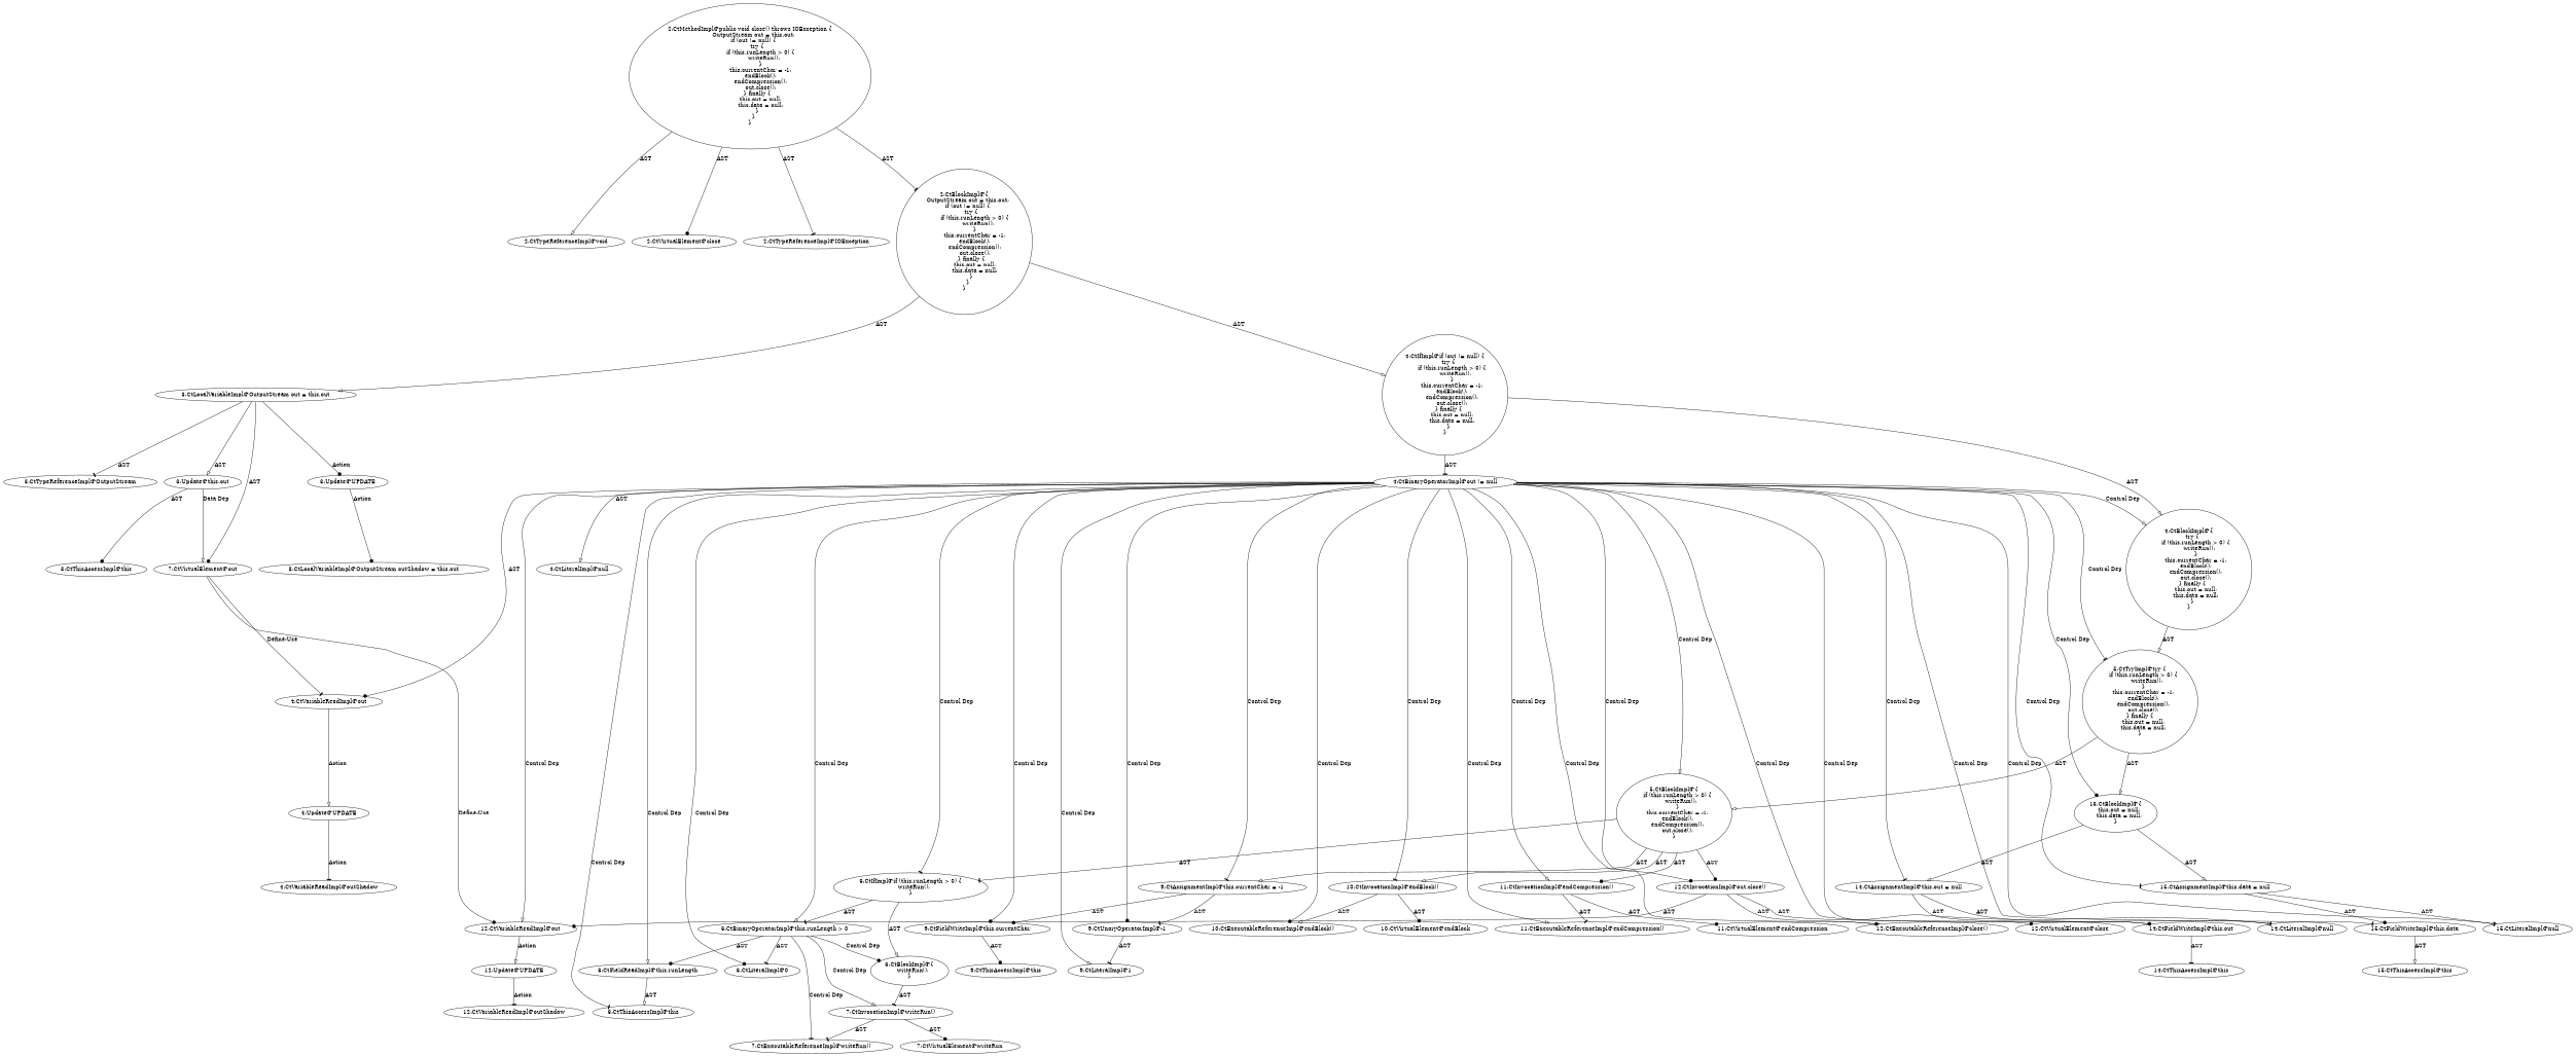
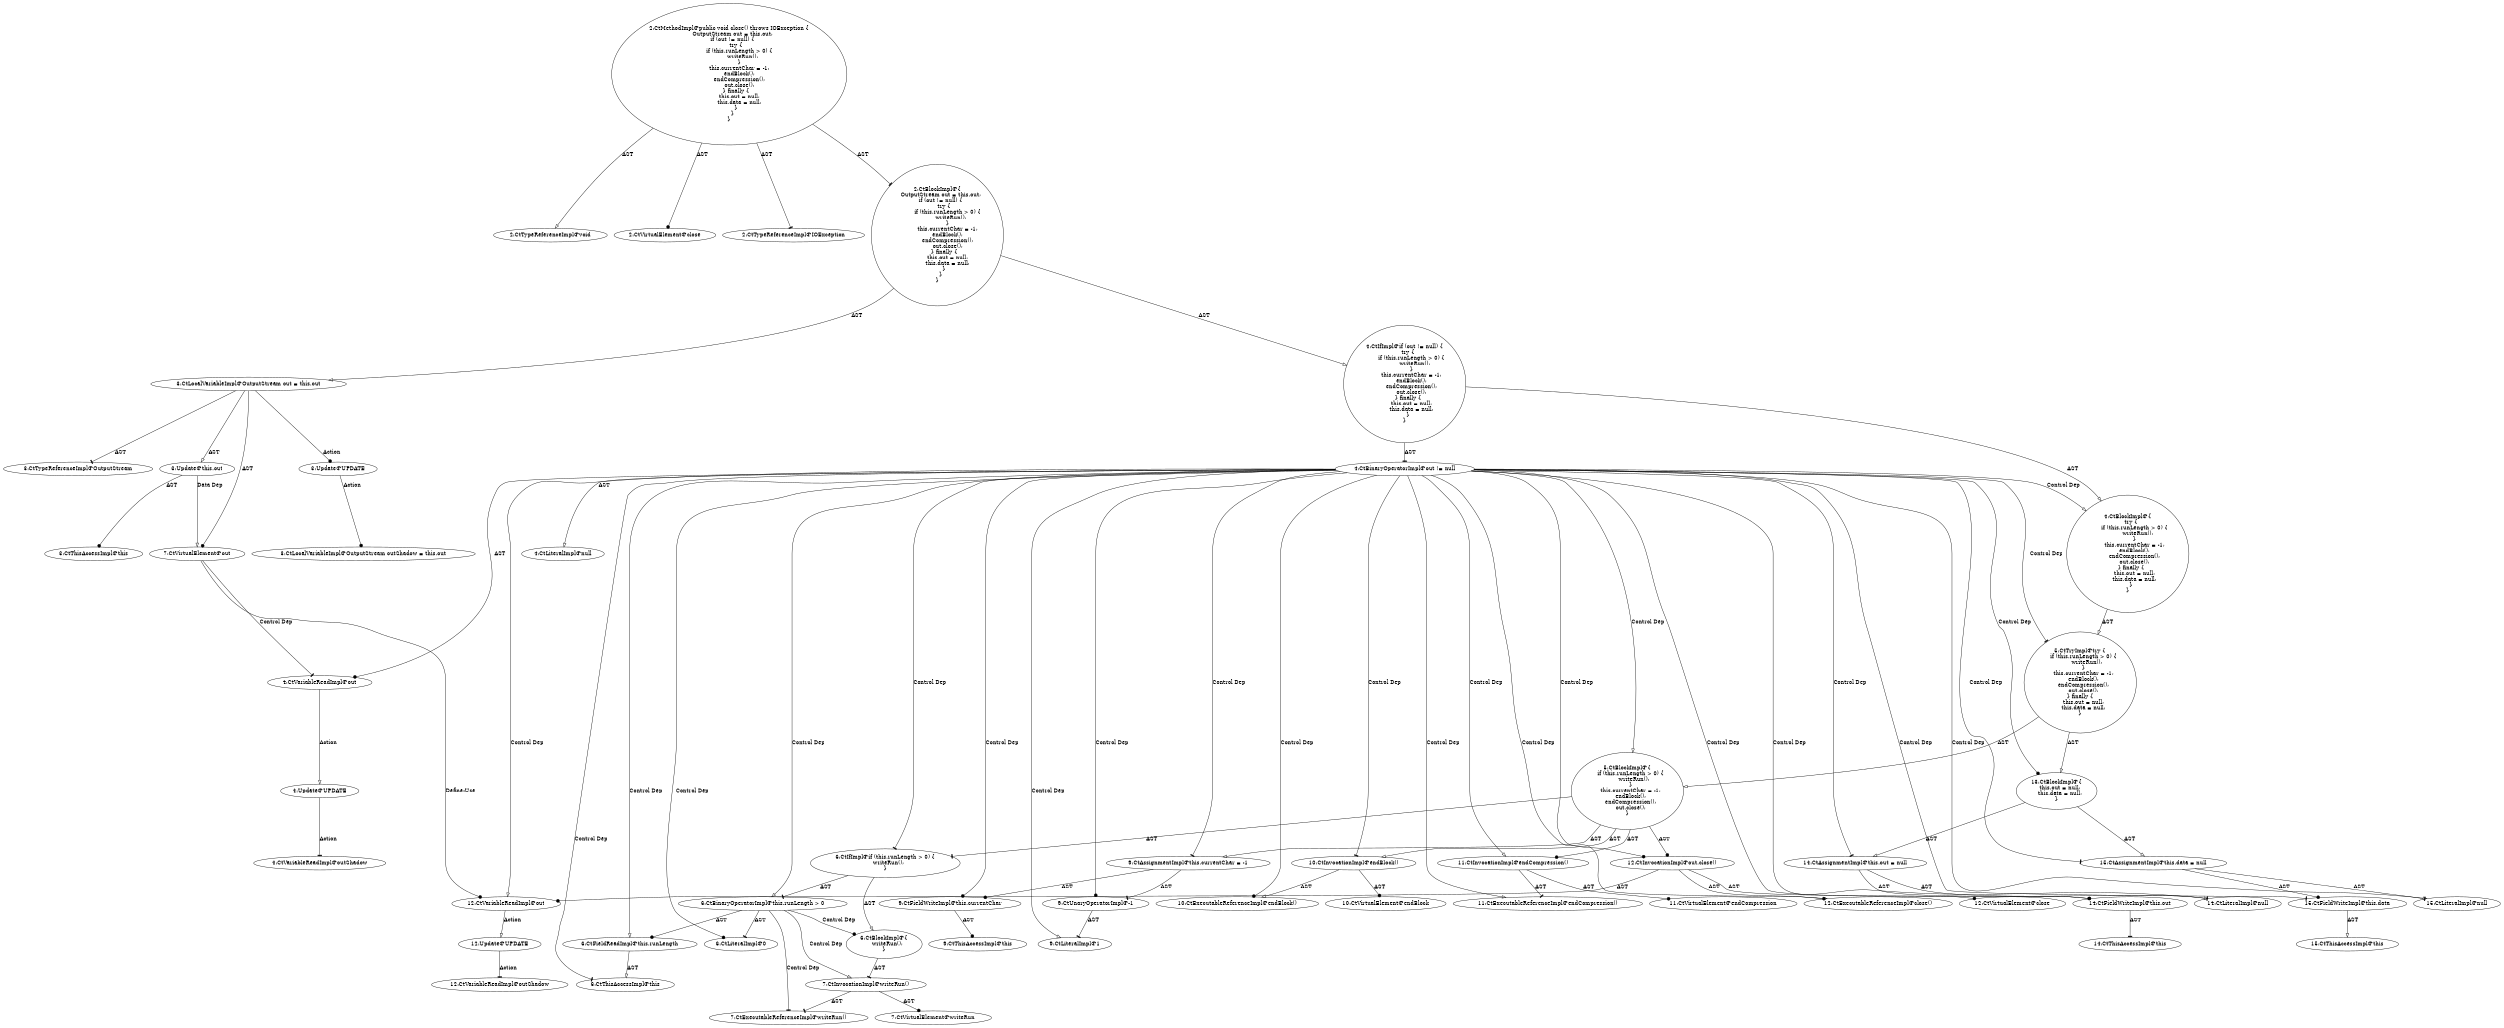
  digraph {
    node [shape=ellipse]
    edge [arrowhead=onormal]
    n1 [label="2:CtTypeReferenceImpl@void"]
    n2 [label="2:CtVirtualElement@close"]
    n3 [label="2:CtTypeReferenceImpl@IOException"]
    n4 [label="3:CtTypeReferenceImpl@OutputStream"]
    n5 [label="3:CtThisAccessImpl@this"]
    n6 [label="3:Update@this.out"]
    n7 [label="7:CtVirtualElement@out"]
    n8 [label="4:CtVariableReadImpl@out"]
    n9 [label="12:CtVariableReadImpl@out"]
    n10 [label="4:Update@UPDATE"]
    n11 [label="12:Update@UPDATE"]
    n12 [label="3:CtLocalVariableImpl@OutputStream out = this.out"]
    n13 [label="3:Update@UPDATE"]
    n14 [label="3:CtLocalVariableImpl@OutputStream outShadow = this.out"]
    n15 [label="4:CtVariableReadImpl@outShadow"]
    n16 [label="4:CtLiteralImpl@null"]
    n17 [label="4:CtBinaryOperatorImpl@out != null"]
    n18 [label="6:CtThisAccessImpl@this"]
    n19 [label="6:CtFieldReadImpl@this.runLength"]
    n20 [label="6:CtLiteralImpl@0"]
    n21 [label="6:CtBinaryOperatorImpl@this.runLength > 0"]
    n22 [label="6:CtIfImpl@if (this.runLength > 0) \{\n    writeRun();\n\}"]
    n23 [label="9:CtFieldWriteImpl@this.currentChar"]
    n24 [label="9:CtLiteralImpl@1"]
    n25 [label="9:CtUnaryOperatorImpl@-1"]
    n26 [label="9:CtAssignmentImpl@this.currentChar = -1"]
    n27 [label="10:CtExecutableReferenceImpl@endBlock()"]
    n28 [label="10:CtInvocationImpl@endBlock()"]
    n29 [label="11:CtExecutableReferenceImpl@endCompression()"]
    n30 [label="11:CtInvocationImpl@endCompression()"]
    n31 [label="12:CtExecutableReferenceImpl@close()"]
    n32 [label="12:CtInvocationImpl@out.close()"]
    n33 [label="5:CtBlockImpl@\{\n    if (this.runLength > 0) \{\n        writeRun();\n    \}\n    this.currentChar = -1;\n    endBlock();\n    endCompression();\n    out.close();\n\}"]
    n34 [label="14:CtFieldWriteImpl@this.out"]
    n35 [label="14:CtLiteralImpl@null"]
    n36 [label="14:CtAssignmentImpl@this.out = null"]
    n37 [label="15:CtFieldWriteImpl@this.data"]
    n38 [label="15:CtLiteralImpl@null"]
    n39 [label="15:CtAssignmentImpl@this.data = null"]
    n40 [label="13:CtBlockImpl@\{\n    this.out = null;\n    this.data = null;\n\}"]
    n41 [label="5:CtTryImpl@try \{\n    if (this.runLength > 0) \{\n        writeRun();\n    \}\n    this.currentChar = -1;\n    endBlock();\n    endCompression();\n    out.close();\n\} finally \{\n    this.out = null;\n    this.data = null;\n\}"]
    n42 [label="4:CtBlockImpl@\{\n    try \{\n        if (this.runLength > 0) \{\n            writeRun();\n        \}\n        this.currentChar = -1;\n        endBlock();\n        endCompression();\n        out.close();\n    \} finally \{\n        this.out = null;\n        this.data = null;\n    \}\n\}"]
    n43 [label="7:CtExecutableReferenceImpl@writeRun()"]
    n44 [label="7:CtInvocationImpl@writeRun()"]
    n45 [label="6:CtBlockImpl@\{\n    writeRun();\n\}"]
    n46 [label="9:CtThisAccessImpl@this"]
    n47 [label="10:CtVirtualElement@endBlock"]
    n48 [label="11:CtVirtualElement@endCompression"]
    n49 [label="12:CtVirtualElement@close"]
    n50 [label="14:CtThisAccessImpl@this"]
    n51 [label="15:CtThisAccessImpl@this"]
    n52 [label="7:CtVirtualElement@writeRun"]
    n53 [label="12:CtVariableReadImpl@outShadow"]
    n54 [label="4:CtIfImpl@if (out != null) \{\n    try \{\n        if (this.runLength > 0) \{\n            writeRun();\n        \}\n        this.currentChar = -1;\n        endBlock();\n        endCompression();\n        out.close();\n    \} finally \{\n        this.out = null;\n        this.data = null;\n    \}\n\}"]
    n55 [label="2:CtBlockImpl@\{\n    OutputStream out = this.out;\n    if (out != null) \{\n        try \{\n            if (this.runLength > 0) \{\n                writeRun();\n            \}\n            this.currentChar = -1;\n            endBlock();\n            endCompression();\n            out.close();\n        \} finally \{\n            this.out = null;\n            this.data = null;\n        \}\n    \}\n\}"]
    n56 [label="2:CtMethodImpl@public void close() throws IOException \{\n    OutputStream out = this.out;\n    if (out != null) \{\n        try \{\n            if (this.runLength > 0) \{\n                writeRun();\n            \}\n            this.currentChar = -1;\n            endBlock();\n            endCompression();\n            out.close();\n        \} finally \{\n            this.out = null;\n            this.data = null;\n        \}\n    \}\n\}"]
    n6 -> n5 [arrowhead=dot label=AST]
    n6 -> n7 [label="Data Dep"]
-   n7 -> n8 [arrowhead=tee label="Define-Use"]
+   n7 -> n8 [arrowhead=tee label="Control Dep"]
    n7 -> n9 [arrowhead=dot label="Define-Use"]
    n8 -> n10 [label=Action]
    n9 -> n11 [label=Action]
    n10 -> n15 [arrowhead=tee label=Action]
    n11 -> n53 [arrowhead=tee label=Action]
    n12 -> n4 [arrowhead=tee label=AST]
    n12 -> n6 [label=AST]
    n12 -> n7 [arrowhead=dot label=AST]
    n12 -> n13 [arrowhead=dot label=Action]
    n13 -> n14 [arrowhead=dot label=Action]
    n17 -> n8 [arrowhead=dot label=AST]
    n17 -> n9 [label="Control Dep"]
    n17 -> n16 [label=AST]
    n17 -> n18 [arrowhead=tee label="Control Dep"]
    n17 -> n19 [label="Control Dep"]
    n17 -> n20 [arrowhead=dot label="Control Dep"]
    n17 -> n21 [label="Control Dep"]
    n17 -> n22 [arrowhead=tee label="Control Dep"]
    n17 -> n23 [arrowhead=dot label="Control Dep"]
    n17 -> n24 [label="Control Dep"]
    n17 -> n25 [arrowhead=dot label="Control Dep"]
    n17 -> n26 [arrowhead=tee label="Control Dep"]
    n17 -> n27 [arrowhead=dot label="Control Dep"]
    n17 -> n28 [arrowhead=tee label="Control Dep"]
    n17 -> n29 [label="Control Dep"]
    n17 -> n30 [label="Control Dep"]
    n17 -> n31 [label="Control Dep"]
    n17 -> n32 [arrowhead=dot label="Control Dep"]
    n17 -> n33 [label="Control Dep"]
    n17 -> n34 [arrowhead=dot label="Control Dep"]
    n17 -> n35 [label="Control Dep"]
    n17 -> n36 [arrowhead=tee label="Control Dep"]
    n17 -> n37 [arrowhead=tee label="Control Dep"]
    n17 -> n38 [label="Control Dep"]
    n17 -> n39 [arrowhead=tee label="Control Dep"]
    n17 -> n40 [arrowhead=dot label="Control Dep"]
    n17 -> n41 [arrowhead=tee label="Control Dep"]
    n17 -> n42 [label="Control Dep"]
    n19 -> n18 [label=AST]
    n21 -> n19 [arrowhead=dot label=AST]
    n21 -> n20 [arrowhead=tee label=AST]
    n21 -> n43 [arrowhead=tee label="Control Dep"]
    n21 -> n44 [label="Control Dep"]
    n21 -> n45 [arrowhead=dot label="Control Dep"]
    n22 -> n21 [arrowhead=tee label=AST]
    n22 -> n45 [label=AST]
    n23 -> n46 [arrowhead=dot label=AST]
    n25 -> n24 [arrowhead=tee label=AST]
    n26 -> n23 [arrowhead=dot label=AST]
    n26 -> n25 [arrowhead=tee label=AST]
    n28 -> n27 [label=AST]
    n28 -> n47 [arrowhead=dot label=AST]
    n30 -> n29 [arrowhead=tee label=AST]
    n30 -> n48 [arrowhead=dot label=AST]
    n32 -> n9 [arrowhead=dot label=AST]
    n32 -> n31 [arrowhead=dot label=AST]
    n32 -> n49 [arrowhead=dot label=AST]
    n33 -> n22 [arrowhead=tee label=AST]
    n33 -> n26 [label=AST]
    n33 -> n28 [label=AST]
    n33 -> n30 [arrowhead=dot label=AST]
    n33 -> n32 [arrowhead=dot label=AST]
    n34 -> n50 [arrowhead=tee label=AST]
    n36 -> n34 [arrowhead=dot label=AST]
    n36 -> n35 [arrowhead=tee label=AST]
    n37 -> n51 [label=AST]
    n39 -> n37 [arrowhead=dot label=AST]
    n39 -> n38 [arrowhead=tee label=AST]
    n40 -> n36 [label=AST]
    n40 -> n39 [label=AST]
    n41 -> n33 [label=AST]
    n41 -> n40 [label=AST]
    n42 -> n41 [label=AST]
    n44 -> n43 [arrowhead=tee label=AST]
    n44 -> n52 [arrowhead=dot label=AST]
    n45 -> n44 [arrowhead=tee label=AST]
    n54 -> n17 [arrowhead=tee label=AST]
    n54 -> n42 [label=AST]
    n55 -> n12 [label=AST]
    n55 -> n54 [label=AST]
    n56 -> n1 [label=AST]
    n56 -> n2 [arrowhead=dot label=AST]
    n56 -> n3 [arrowhead=tee label=AST]
    n56 -> n55 [arrowhead=tee label=AST]
  }
